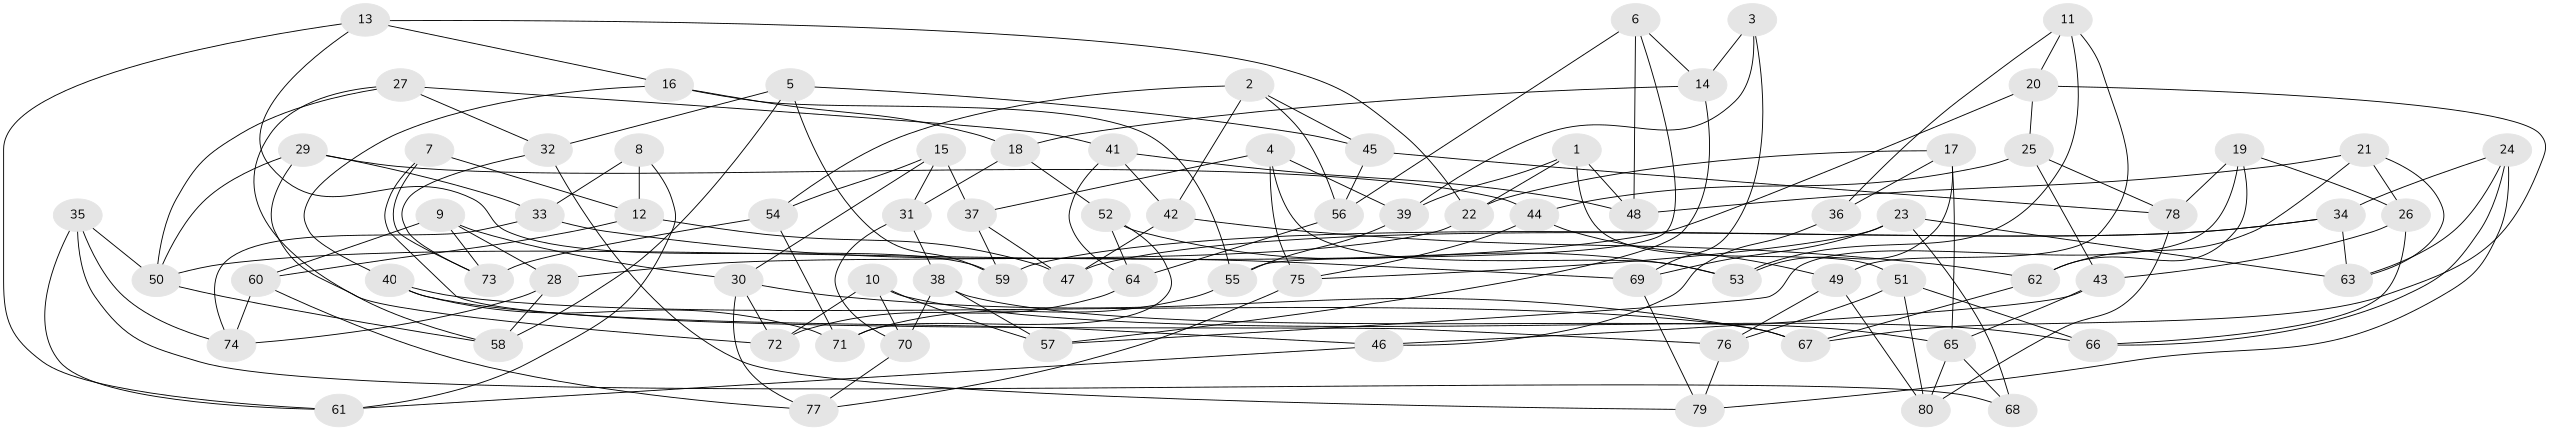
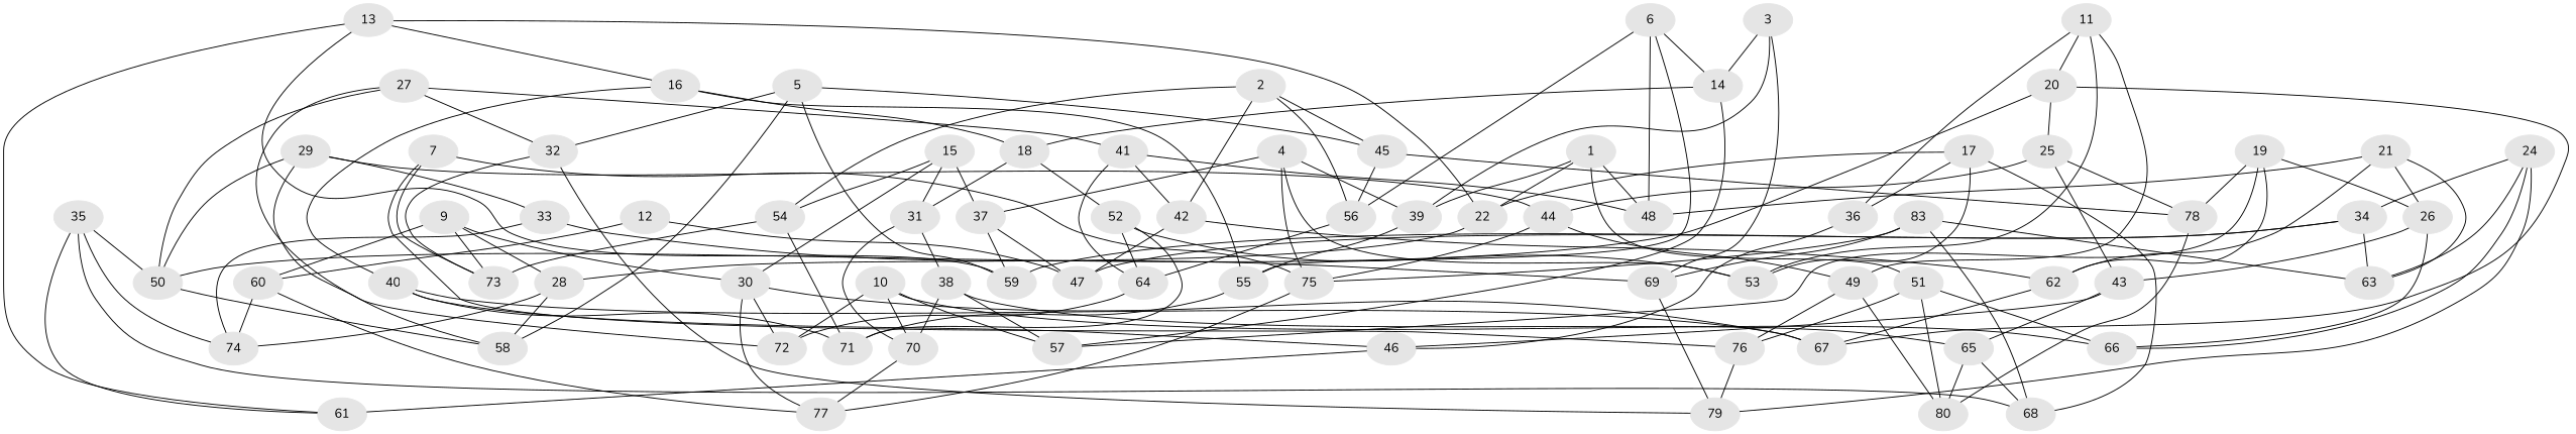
  graph {
    fontname=Nunito
    node [color=gray90 fontname=Nunito style=filled]
    edge [fontname=Nunito]
    1
    22
    39
    48
    51
    28
    55
    76
    66
    80
    2
    42
    45
    54
    56
    47
    62
    78
    73
    71
    64
    3
    14
    69
    57
    18
    36
    46
    79
    4
    37
    53
    75
    59
    77
    5
    32
    58
    6
    7
    12
    60
-   8
    33
    61
    74
    9
    30
    72
    67
    10
    70
    11
    20
    49
    25
    50
    13
    16
    40
    31
    52
    15
    38
    17
    68
    19
    26
    43
    44
    21
    63
-   23
+   23 [label=83]
    24
    34
    65
    27
    41
    29
    35
    1 -- 22
    1 -- 39
    1 -- 48
    1 -- 51
    22 -- 28
    39 -- 55
    51 -- 76
    51 -- 66
    51 -- 80
    28 -- 58
    28 -- 74
    55 -- 71
    76 -- 79
    2 -- 42
    2 -- 45
    2 -- 54
    2 -- 56
    42 -- 47
    42 -- 62
    45 -- 56
    45 -- 78
    54 -- 73
    54 -- 71
    56 -- 64
    62 -- 67
    78 -- 80
    64 -- 72
    3 -- 39
    3 -- 14
    3 -- 69
    14 -- 57
    14 -- 18
    69 -- 79
    18 -- 31
    18 -- 52
    36 -- 46
    46 -- 61
    4 -- 39
    4 -- 37
    4 -- 53
    4 -- 75
    37 -- 47
    37 -- 59
    75 -- 77
    5 -- 45
    5 -- 59
    5 -- 32
    5 -- 58
    32 -- 73
    32 -- 79
    6 -- 48
    6 -- 55
    6 -- 56
    6 -- 14
    7 -- 76
    7 -- 73
-   7 -- 12
+   7 -- 75
    12 -- 47
    12 -- 60
    60 -- 77
    60 -- 74
-   8 -- 12
-   8 -- 33
-   8 -- 61
    33 -- 69
    33 -- 74
    9 -- 28
    9 -- 73
    9 -- 60
    9 -- 30
    30 -- 77
    30 -- 72
    30 -- 67
    10 -- 66
    10 -- 57
    10 -- 72
    10 -- 70
    70 -- 77
    11 -- 36
    11 -- 53
    11 -- 20
    11 -- 49
    20 -- 67
    20 -- 25
    20 -- 50
    49 -- 76
    49 -- 80
    25 -- 78
    25 -- 43
    25 -- 44
    50 -- 58
    13 -- 22
    13 -- 59
    13 -- 61
    13 -- 16
    16 -- 55
    16 -- 18
    16 -- 40
    40 -- 71
    40 -- 46
    40 -- 67
    31 -- 70
    31 -- 38
    52 -- 71
    52 -- 64
    52 -- 53
    15 -- 54
    15 -- 37
    15 -- 30
    15 -- 31
    38 -- 57
    38 -- 70
    38 -- 65
    17 -- 22
    17 -- 36
    17 -- 53
-   17 -- 65
+   17 -- 68
    19 -- 62
    19 -- 78
    19 -- 57
    19 -- 26
    26 -- 66
    26 -- 43
    43 -- 46
    43 -- 65
    44 -- 75
    44 -- 49
    21 -- 48
    21 -- 62
    21 -- 26
    21 -- 63
    23 -- 69
    23 -- 75
    23 -- 68
    23 -- 63
    24 -- 66
    24 -- 79
    24 -- 63
    24 -- 34
    34 -- 47
    34 -- 59
    34 -- 63
    65 -- 80
    65 -- 68
    27 -- 32
    27 -- 72
    27 -- 50
    27 -- 41
    41 -- 48
    41 -- 42
    41 -- 64
    29 -- 58
    29 -- 33
    29 -- 50
    29 -- 44
    35 -- 61
    35 -- 74
    35 -- 50
    35 -- 68
  }
